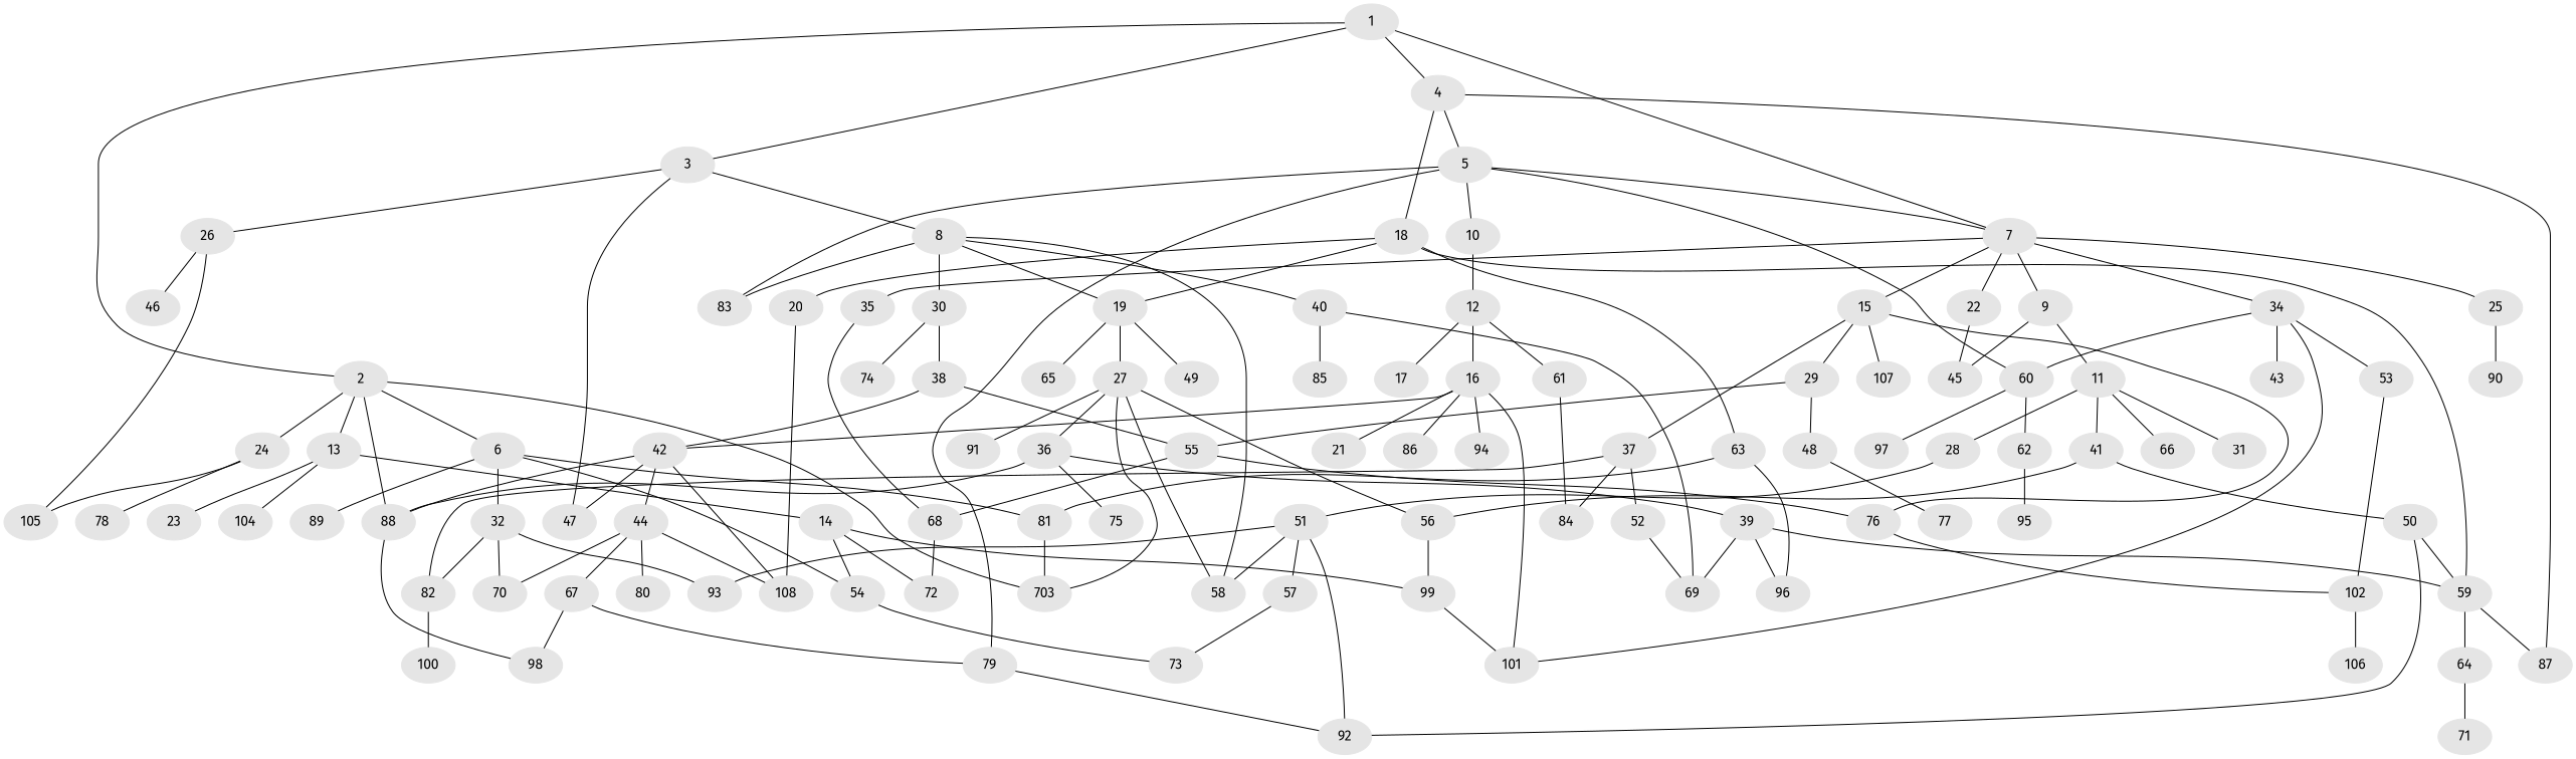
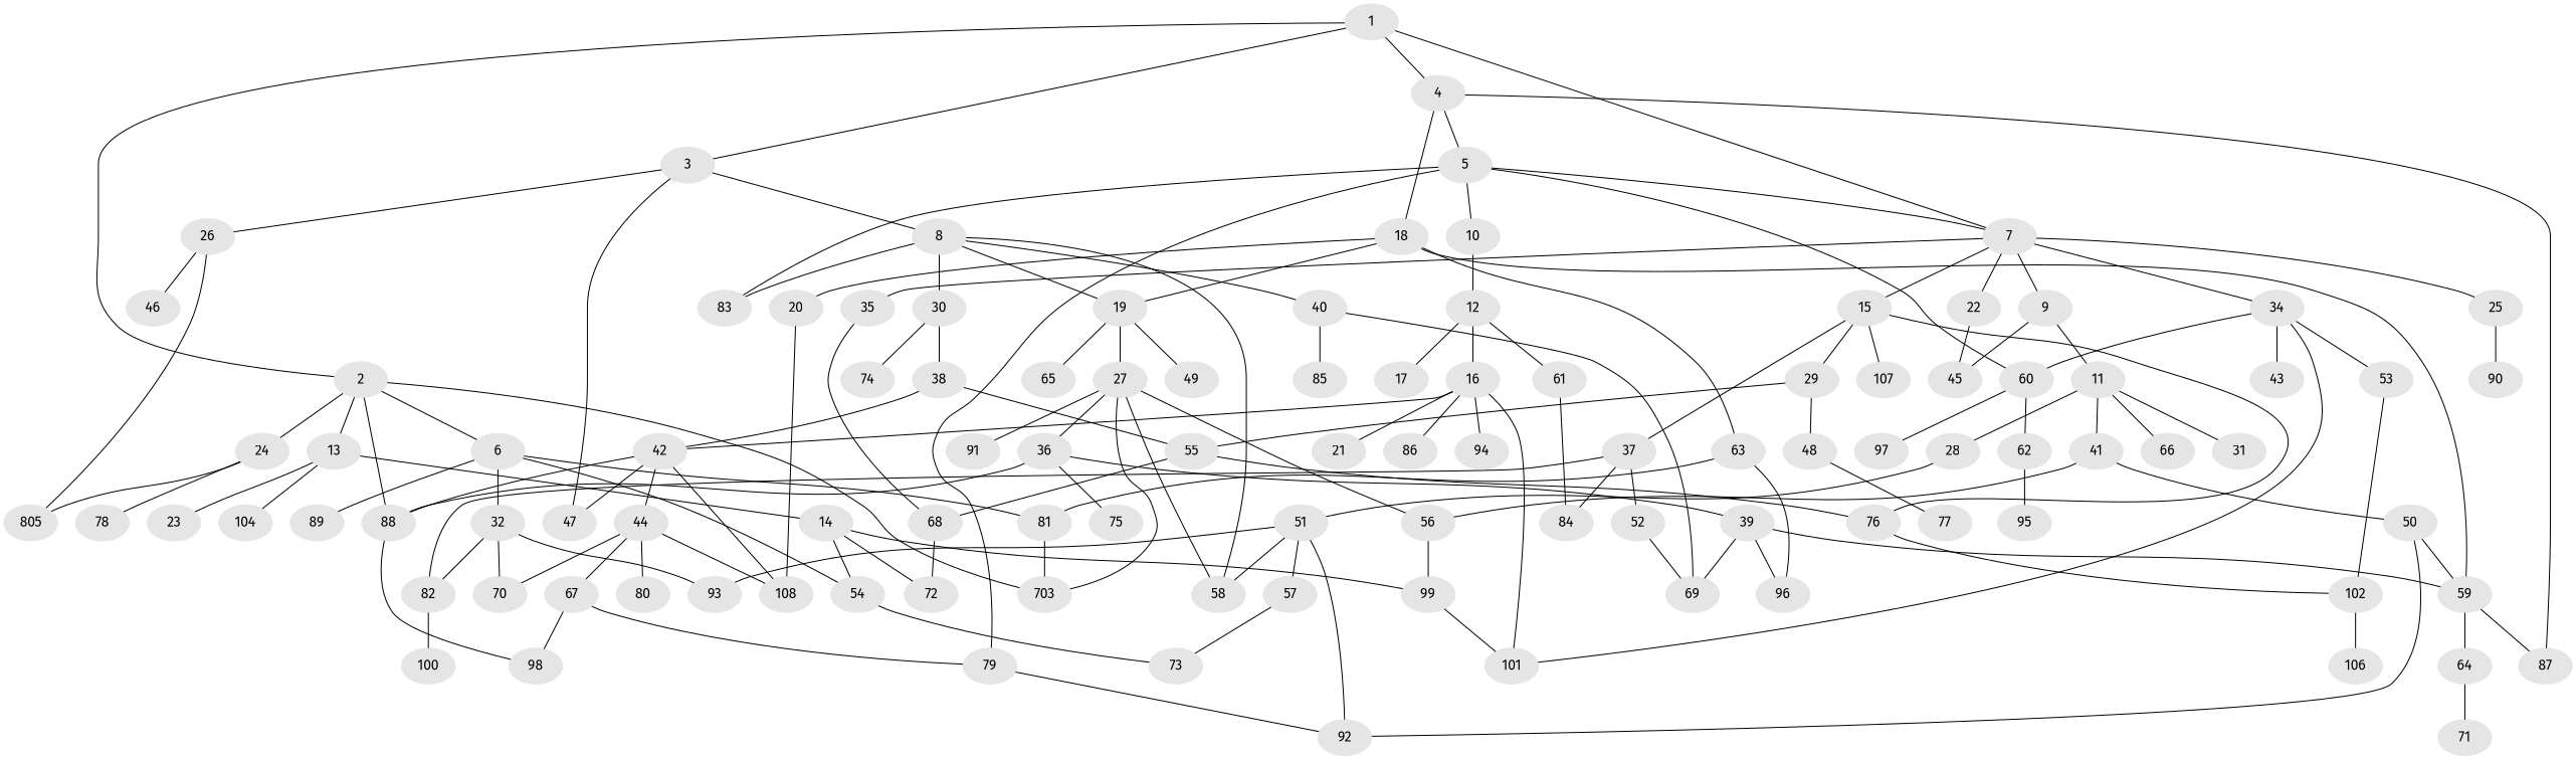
  graph {
    fontname="Fira Sans"
    node [color=gray90 fontname="Fira Sans" style=filled]
    edge [fontname="Fira Sans"]
    1
    2
    3
    4
    7
    6
    13
    24
    88
    n10 [label=703]
    8
    26
    47
    5
    18
    87
    9
    15
    22
    25
    34
    35
    32
    54
    81
    89
    14
    23
    104
    78
-   105
+   105 [label=805]
    98
    83
    19
    30
    40
    58
    46
    10
    60
    79
    20
    59
    63
    12
    62
    97
    92
    70
    82
    93
    73
    11
    45
    29
    37
    76
    107
    90
    101
    43
    53
    68
    27
    49
    65
    38
    74
    69
    85
    28
    31
    41
    66
    16
    17
    61
    51
    56
    50
    21
    42
    86
    94
    84
    72
    99
    48
    55
    52
    102
    108
    44
    64
    96
    36
    91
    39
    75
    57
    77
    100
    67
    80
    106
    71
    95
    1 -- 2
    1 -- 3
    1 -- 4
    1 -- 7
    2 -- 6
    2 -- 13
    2 -- 24
    2 -- 88
    2 -- n10
    3 -- 8
    3 -- 26
    3 -- 47
    4 -- 5
    4 -- 18
    4 -- 87
    7 -- 9
    7 -- 15
    7 -- 22
    7 -- 25
    7 -- 34
    7 -- 35
    6 -- 32
    6 -- 54
    6 -- 81
    6 -- 89
    13 -- 14
    13 -- 23
    13 -- 104
    24 -- 78
    24 -- 105
    88 -- 98
    8 -- 83
    8 -- 19
    8 -- 30
    8 -- 40
    8 -- 58
    26 -- 105
    26 -- 46
    5 -- 7
    5 -- 83
    5 -- 10
    5 -- 60
    5 -- 79
    18 -- 19
    18 -- 20
    18 -- 59
    18 -- 63
    9 -- 11
    9 -- 45
    15 -- 29
    15 -- 37
    15 -- 76
    15 -- 107
    22 -- 45
    25 -- 90
    34 -- 60
    34 -- 101
    34 -- 43
    34 -- 53
    35 -- 68
    32 -- 70
    32 -- 82
    32 -- 93
    54 -- 73
    81 -- n10
    14 -- 54
    14 -- 72
    14 -- 99
    19 -- 27
    19 -- 49
    19 -- 65
    30 -- 38
    30 -- 74
    40 -- 69
    40 -- 85
    10 -- 12
    60 -- 62
    60 -- 97
    79 -- 92
    20 -- 108
    59 -- 87
    59 -- 64
    63 -- 81
    63 -- 96
    12 -- 16
    12 -- 17
    12 -- 61
    62 -- 95
    82 -- 100
    11 -- 28
    11 -- 31
    11 -- 41
    11 -- 66
    29 -- 48
    29 -- 55
    37 -- 82
    37 -- 84
    37 -- 52
    76 -- 102
    53 -- 102
    68 -- 72
    27 -- n10
    27 -- 58
    27 -- 56
    27 -- 36
    27 -- 91
    38 -- 42
    38 -- 55
    28 -- 51
    41 -- 56
    41 -- 50
    16 -- 101
    16 -- 21
    16 -- 42
    16 -- 86
    16 -- 94
    61 -- 84
    51 -- 58
    51 -- 92
    51 -- 93
    51 -- 57
    56 -- 99
    50 -- 59
    50 -- 92
    42 -- 88
    42 -- 47
    42 -- 108
    42 -- 44
    99 -- 101
    48 -- 77
    55 -- 76
    55 -- 68
    52 -- 69
    102 -- 106
    44 -- 70
    44 -- 108
    44 -- 67
    44 -- 80
    64 -- 71
    36 -- 88
    36 -- 39
    36 -- 75
    39 -- 59
    39 -- 69
    39 -- 96
    57 -- 73
    67 -- 98
    67 -- 79
  }
